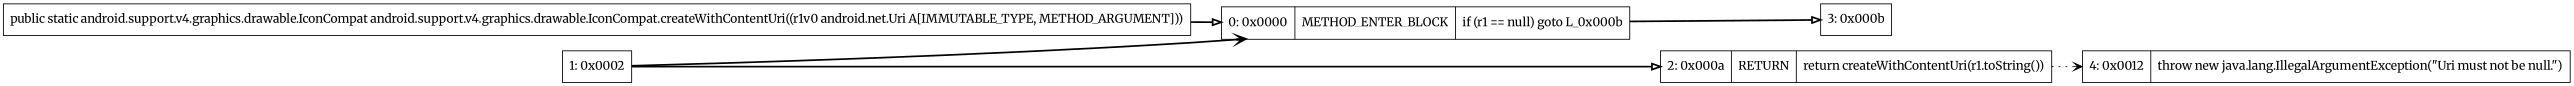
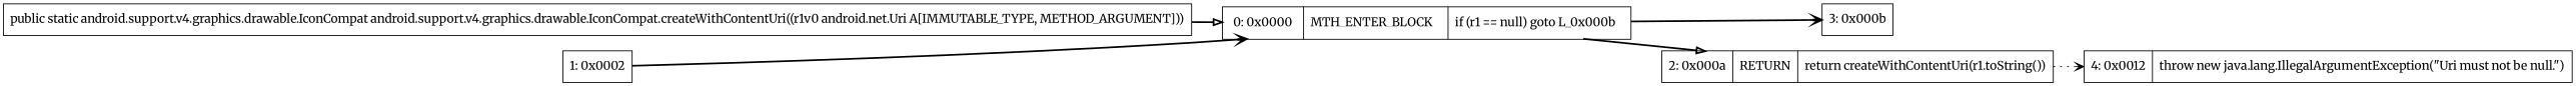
  digraph {
    fontname=Merriweather
    rankdir=LR
    node [fontname=Merriweather shape=record]
    edge [arrowhead=vee fontname=Merriweather style=bold]
-   n1 [label="{0\:\ 0x0000|METHOD_ENTER_BLOCK\l|if (r1 == null) goto L_0x000b\l}"]
+   n1 [label="{0\:\ 0x0000|MTH_ENTER_BLOCK\l|if (r1 == null) goto L_0x000b\l}"]
    n2 [label="{3\:\ 0x000b}"]
    n3 [label="{1\:\ 0x0002}"]
    n4 [label="{2\:\ 0x000a|RETURN\l|return createWithContentUri(r1.toString())\l}"]
    n5 [label="{4\:\ 0x0012|throw new java.lang.IllegalArgumentException(\"Uri must not be null.\")\l}"]
    n6 [label="{public static android.support.v4.graphics.drawable.IconCompat android.support.v4.graphics.drawable.IconCompat.createWithContentUri((r1v0 android.net.Uri A[IMMUTABLE_TYPE, METHOD_ARGUMENT])) }"]
-   n1 -> n2 [arrowhead=onormal]
+   n1 -> n2
    n3 -> n1
-   n3 -> n4 [arrowhead=onormal]
+   n1 -> n4 [arrowhead=onormal]
    n4 -> n5 [style=dotted]
    n6 -> n1 [arrowhead=onormal]
  }
